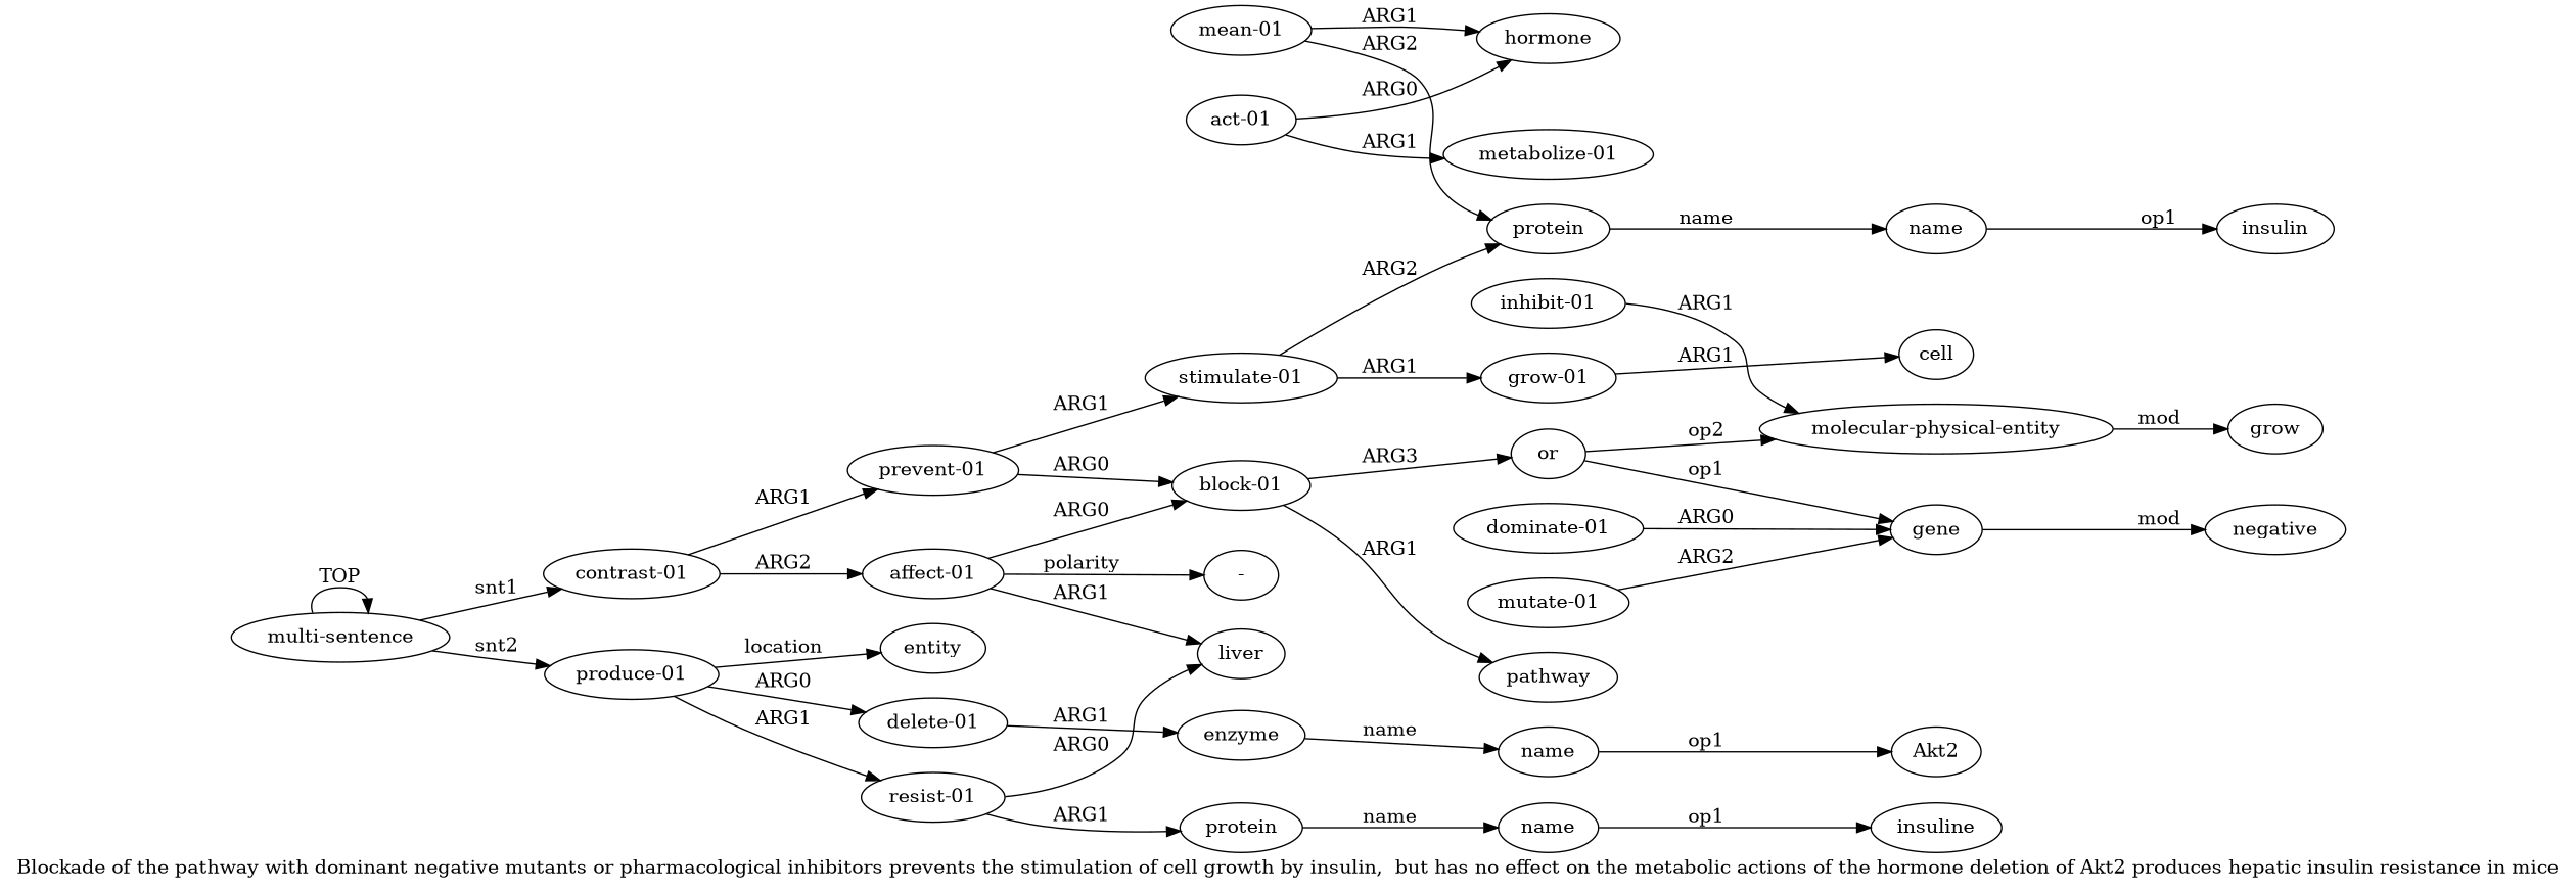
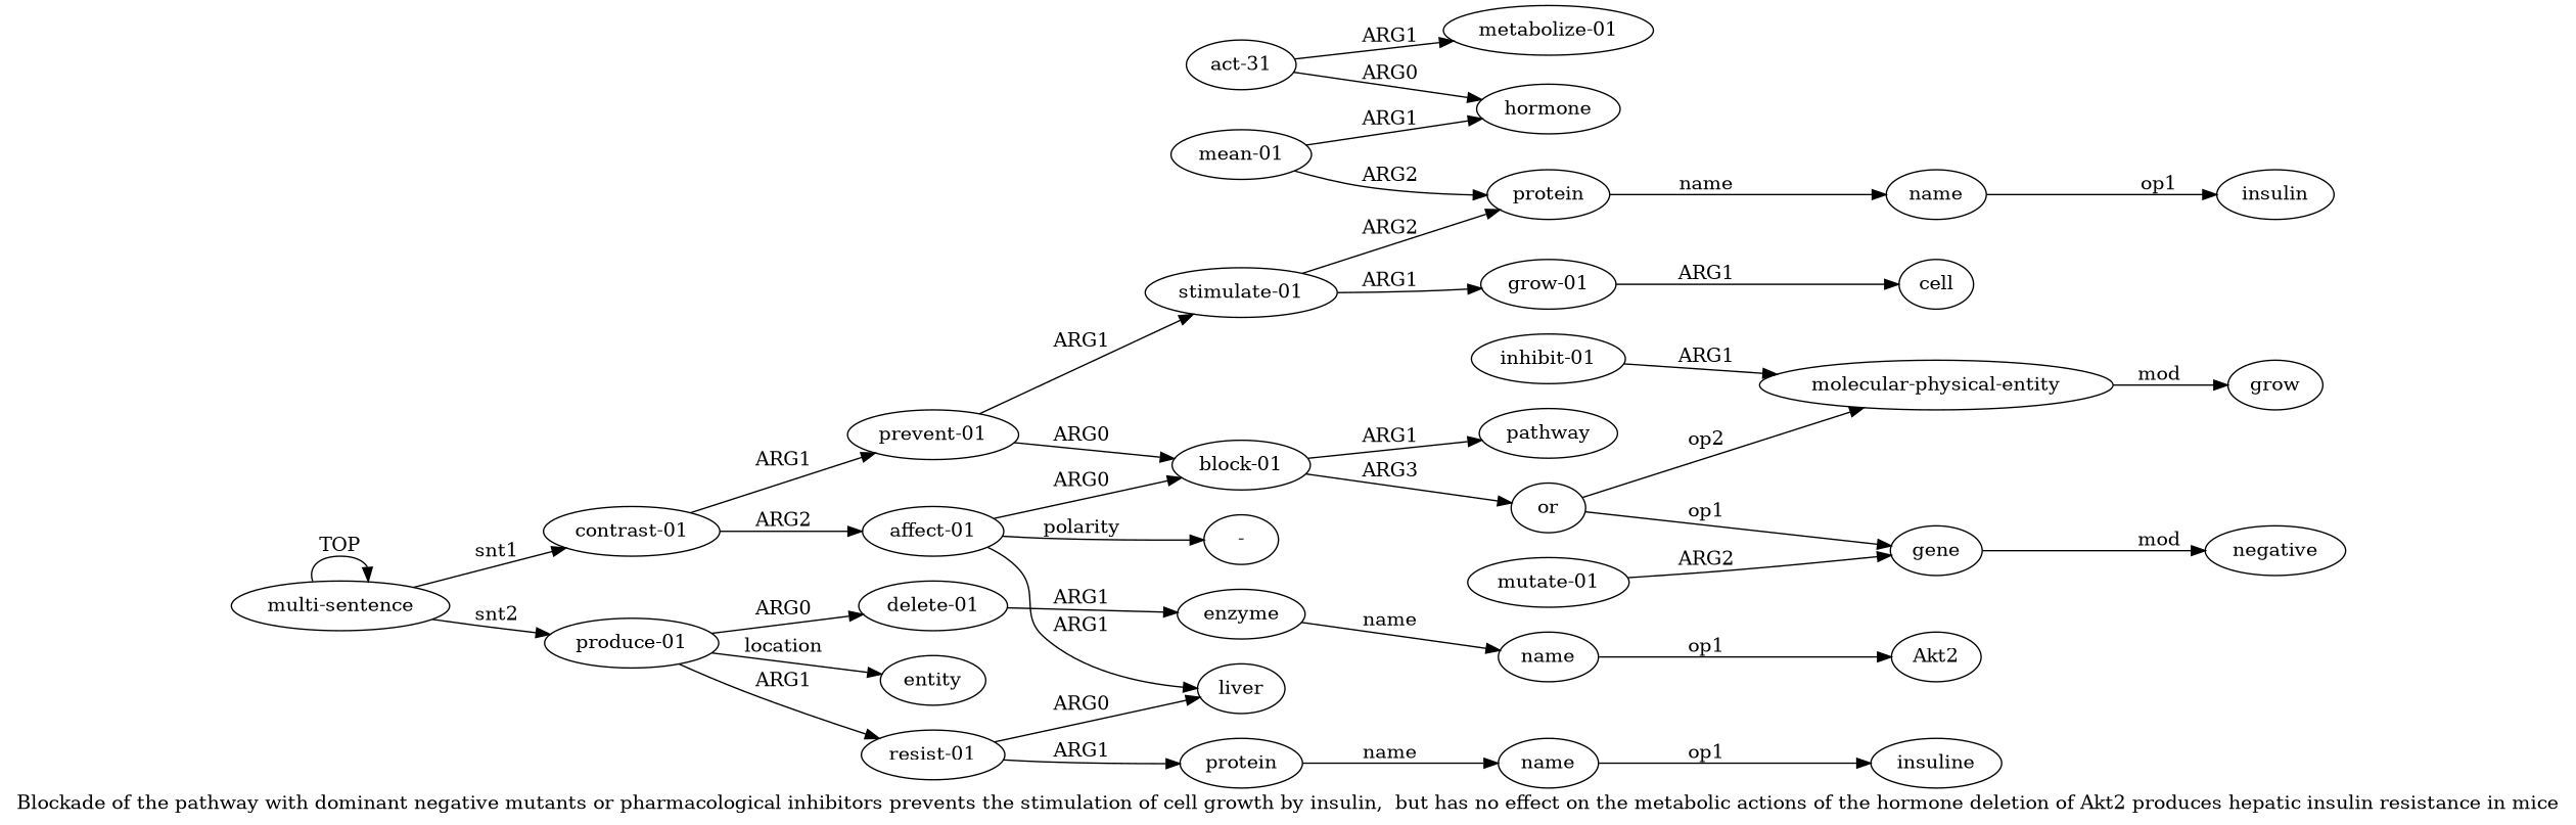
  digraph {
    label="Blockade of the pathway with dominant negative mutants or pharmacological inhibitors prevents the stimulation of cell growth by insulin,  but has no effect on the metabolic actions of the hormone deletion of Akt2 produces hepatic insulin resistance in mice"
    rankdir=LR
    node [color=black gold_ind=-1 gold_label=name test_ind=-1 test_label=name]
    edge [color=black gold_label=ARG1 test_label=ARG1]
    n1 [gold_ind=20 gold_label=hormone label=hormone test_ind=20 test_label=hormone]
    n2 [gold_ind=21 gold_label="mean-01" label="mean-01" test_ind=21 test_label="mean-01"]
    n3 [gold_ind=16 gold_label=protein label=protein test_ind=16 test_label=protein]
    n4 [gold_ind=17 label=name test_ind=17]
    n5 [gold_label=insulin label=insulin test_label=insulin]
    n6 [gold_ind=22 gold_label="metabolize-01" label="metabolize-01" test_ind=22 test_label="metabolize-01"]
    n7 [gold_ind=23 gold_label="produce-01" label="produce-01" test_ind=23 test_label="produce-01"]
    n8 [gold_ind=24 gold_label="delete-01" label="delete-01" test_ind=24 test_label="delete-01"]
    n9 [gold_ind=27 gold_label="resist-01" label="resist-01" test_ind=27 test_label="resist-01"]
    n10 [gold_ind=31 gold_label=mouse label=entity test_ind=31 test_label=mouse]
    n11 [gold_ind=25 gold_label=enzyme label=enzyme test_ind=25 test_label=enzyme]
    n12 [gold_ind=28 gold_label=liver label=liver test_ind=28 test_label=liver]
    n13 [gold_ind=29 gold_label=protein label=protein test_ind=29 test_label=protein]
    n14 [gold_ind=26 label=name test_ind=26]
    n15 [gold_ind=30 label=name test_ind=30]
    n16 [gold_label=Akt2 label=Akt2 test_label=Akt2]
    n17 [gold_label=insuline label=insuline test_label=insuline]
    n18 [gold_ind=15 gold_label=cell label=cell test_ind=15 test_label=cell]
    n19 [gold_ind=14 gold_label="grow-01" label="grow-01" test_ind=14 test_label="grow-01"]
    n20 [gold_ind=11 gold_label="inhibit-01" label="inhibit-01" test_ind=11 test_label="inhibit-01"]
    n21 [gold_ind=10 gold_label="molecular-physical-entity" label="molecular-physical-entity" test_ind=10 test_label="molecular-physical-entity"]
    n22 [gold_ind=12 gold_label=pharmacological label=grow test_ind=12 test_label=pharmacological]
    n23 [gold_ind=13 gold_label="stimulate-01" label="stimulate-01" test_ind=13 test_label="stimulate-01"]
-   n24 [gold_ind=19 gold_label="act-01" label="act-01" test_ind=19 test_label="act-01"]
+   n24 [gold_ind=19 gold_label="act-01" label="act-31" test_ind=19 test_label="act-01"]
    n25 [gold_ind=18 gold_label="affect-01" label="affect-01" test_ind=18 test_label="affect-01"]
    n26 [gold_ind=3 gold_label="block-01" label="block-01" test_ind=3 test_label="block-01"]
    n27 [gold_label="-" label="-" test_label="-"]
    n28 [gold_ind=5 gold_label=or label=or test_ind=5 test_label=or]
    n29 [gold_ind=4 gold_label=pathway label=pathway test_ind=4 test_label=pathway]
    n30 [gold_ind=6 gold_label=gene label=gene test_ind=6 test_label=gene]
    n31 [gold_ind=1 gold_label="contrast-01" label="contrast-01" test_ind=1 test_label="contrast-01"]
    n32 [gold_ind=2 gold_label="prevent-01" label="prevent-01" test_ind=2 test_label="prevent-01"]
    n33 [gold_ind=0 gold_label="multi-sentence" label="multi-sentence" test_ind=0 test_label="multi-sentence"]
    n34 [gold_ind=9 gold_label=negative label=negative test_ind=9 test_label=negative]
    n35 [gold_ind=7 gold_label="mutate-01" label="mutate-01" test_ind=7 test_label="mutate-01"]
-   n36 [gold_ind=8 gold_label="dominate-01" label="dominate-01" test_ind=8 test_label="dominate-01"]
    n2 -> n1 [label=ARG1]
    n2 -> n3 [gold_label=ARG2 label=ARG2 test_label=ARG2]
    n3 -> n4 [gold_label=name label=name test_label=name]
    n4 -> n5 [gold_label=op1 label=op1 test_label=op1]
    n7 -> n8 [gold_label=ARG0 label=ARG0 test_label=ARG0]
    n7 -> n9 [label=ARG1]
    n7 -> n10 [gold_label=location label=location test_label=location]
    n8 -> n11 [label=ARG1]
    n9 -> n12 [gold_label=ARG0 label=ARG0 test_label=ARG0]
    n9 -> n13 [label=ARG1]
    n11 -> n14 [gold_label=name label=name test_label=name]
    n13 -> n15 [gold_label=name label=name test_label=name]
    n14 -> n16 [gold_label=op1 label=op1 test_label=op1]
    n15 -> n17 [gold_label=op1 label=op1 test_label=op1]
    n19 -> n18 [label=ARG1]
    n20 -> n21 [gold_label=ARG0 label=ARG1 test_label=ARG0]
    n21 -> n22 [gold_label=mod label=mod test_label=mod]
    n23 -> n3 [gold_label=ARG2 label=ARG2 test_label=ARG2]
    n23 -> n19 [label=ARG1]
    n24 -> n1 [gold_label=ARG0 label=ARG0 test_label=ARG0]
    n24 -> n6 [label=ARG1]
    n25 -> n12 [label=ARG1]
    n25 -> n26 [gold_label=ARG0 label=ARG0 test_label=ARG0]
    n25 -> n27 [gold_label=polarity label=polarity test_label=polarity]
    n26 -> n28 [gold_label=ARG3 label=ARG3 test_label=ARG3]
    n26 -> n29 [label=ARG1]
    n28 -> n21 [gold_label=op2 label=op2 test_label=op2]
    n28 -> n30 [gold_label=op1 label=op1 test_label=op1]
    n30 -> n34 [gold_label=mod label=mod test_label=mod]
    n31 -> n25 [gold_label=ARG2 label=ARG2 test_label=ARG2]
    n31 -> n32 [label=ARG1]
    n32 -> n23 [label=ARG1]
    n32 -> n26 [gold_label=ARG0 label=ARG0 test_label=ARG0]
    n33 -> n7 [gold_label=snt2 label=snt2 test_label=snt2]
    n33 -> n31 [gold_label=snt1 label=snt1 test_label=snt1]
    n33 -> n33 [gold_label=TOP label=TOP test_label=TOP]
    n35 -> n30 [gold_label=ARG2 label=ARG2 test_label=ARG2]
-   n36 -> n30 [gold_label=ARG0 label=ARG0 test_label=ARG0]
  }
